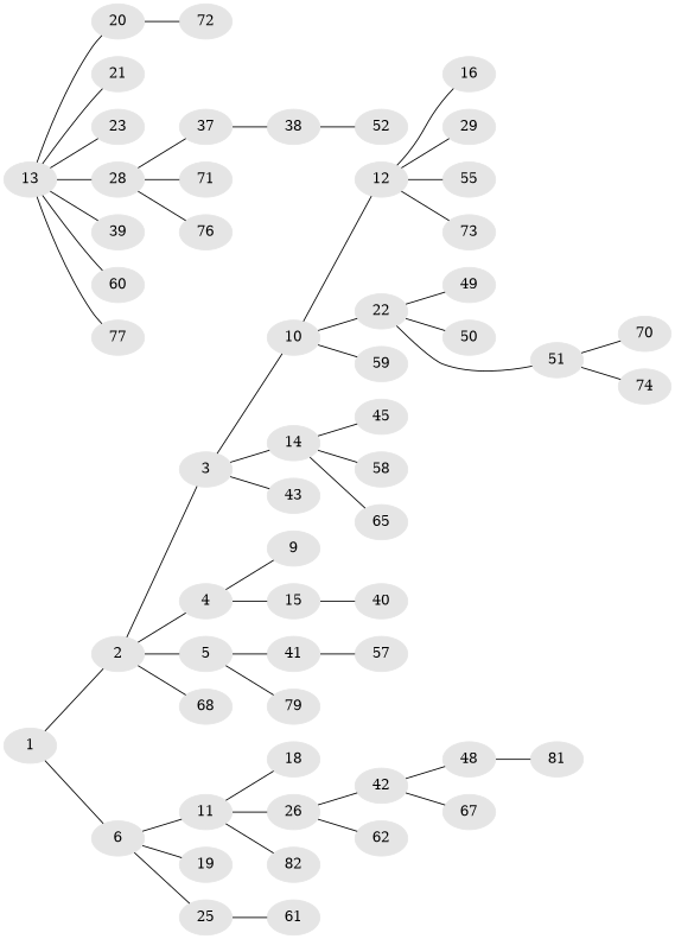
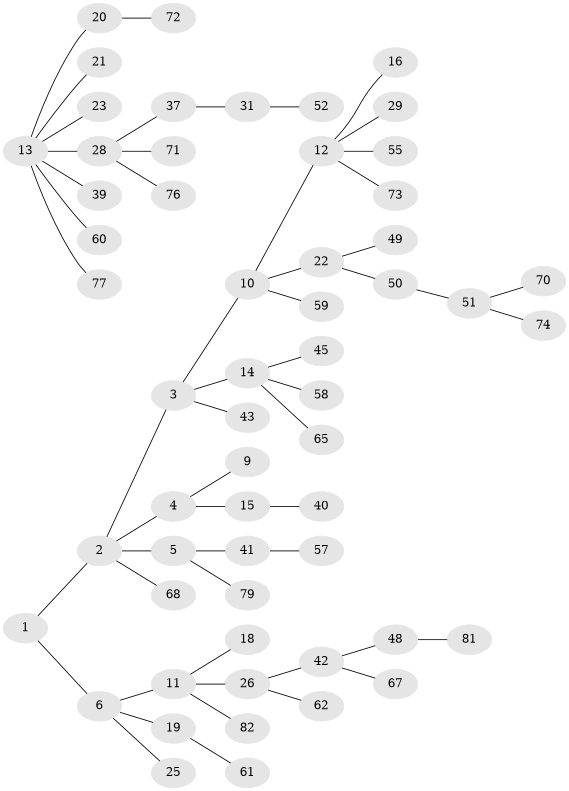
  graph {
    rankdir=LR
    node [color=gray90 style=filled]
    2 [super="+66"]
    3 [super="+8"]
    4 [super="+44"]
    5 [super="+30"]
    68
    1
    6 [super="+7"]
    11 [super="+31"]
    19
    25
    10 [super="+33"]
    14 [super="+32"]
    43
    9 [super="+69"]
    15 [super="+78"]
    41 [super="+56"]
    79
    12 [super="+24"]
    22 [super="+27"]
    59
    45
    58 [super="+64"]
    65
    40
    57
    18
    26 [super="+34"]
    82
    61
    16
    29
    55 [super="+63"]
    73
    49 [super="+53"]
    50 [super="+83"]
    13 [super="+17"]
    20 [super="+47"]
    21
    23 [super="+35"]
    28 [super="+36"]
    39 [super="+46"]
    60 [super="+80"]
    77
    42
    62
    72
    37
    71
    76
    51
    48 [super="+54"]
    67
-   38 [super="+75"]
+   38 [super="+75" label=31]
    52
    81
    70
    74
    2 -- 3
    2 -- 4
    2 -- 5
    2 -- 68
    3 -- 10
    3 -- 14
    3 -- 43
    4 -- 9
    4 -- 15
    5 -- 41
    5 -- 79
    1 -- 2
    1 -- 6
    6 -- 11
    6 -- 19
    6 -- 25
    11 -- 18
    11 -- 26
    11 -- 82
-   25 -- 61
+   19 -- 61
    10 -- 12
    10 -- 22
    10 -- 59
    14 -- 45
    14 -- 58
    14 -- 65
    15 -- 40
    41 -- 57
    12 -- 16
    12 -- 29
    12 -- 55
    12 -- 73
    22 -- 49
    22 -- 50
    26 -- 42
    26 -- 62
-   22 -- 51
+   50 -- 51
    13 -- 20
    13 -- 21
    13 -- 23
    13 -- 28
    13 -- 39
    13 -- 60
    13 -- 77
    20 -- 72
    28 -- 37
    28 -- 71
    28 -- 76
    42 -- 48
    42 -- 67
    37 -- 38
    51 -- 70
    51 -- 74
    48 -- 81
    38 -- 52
  }
